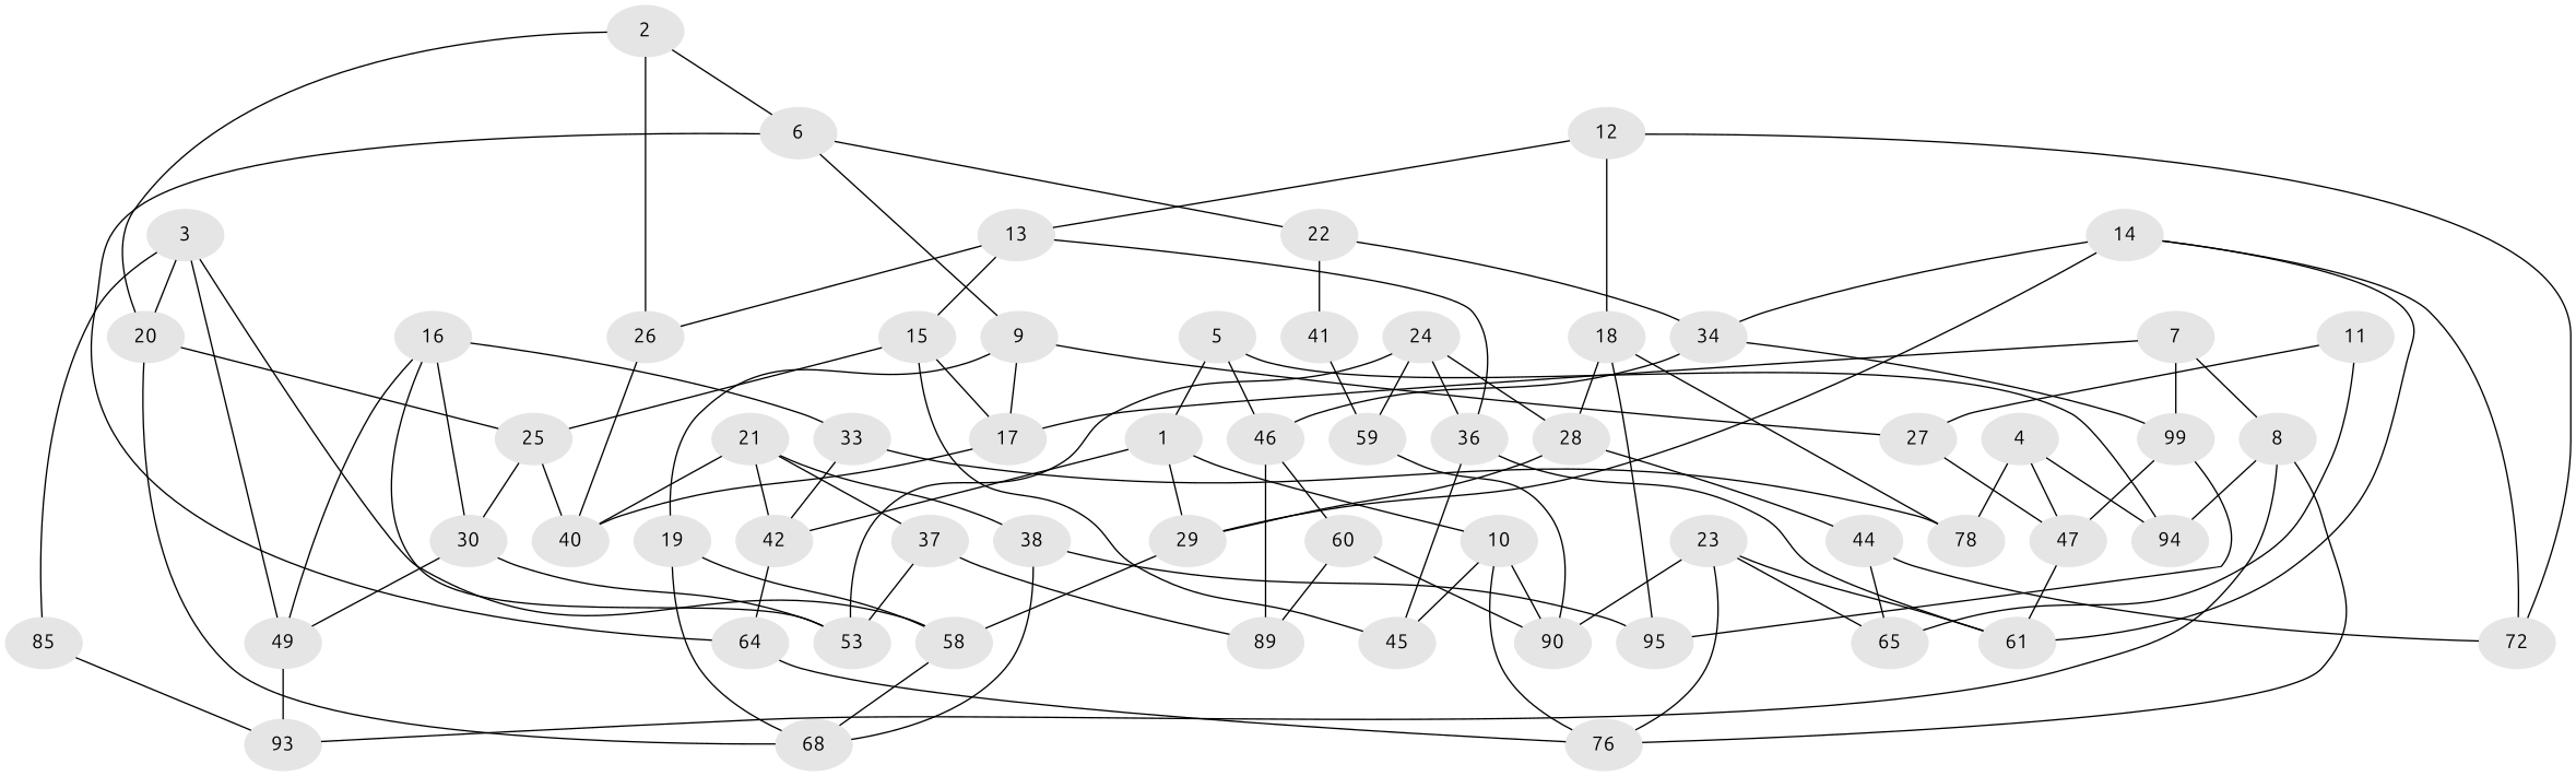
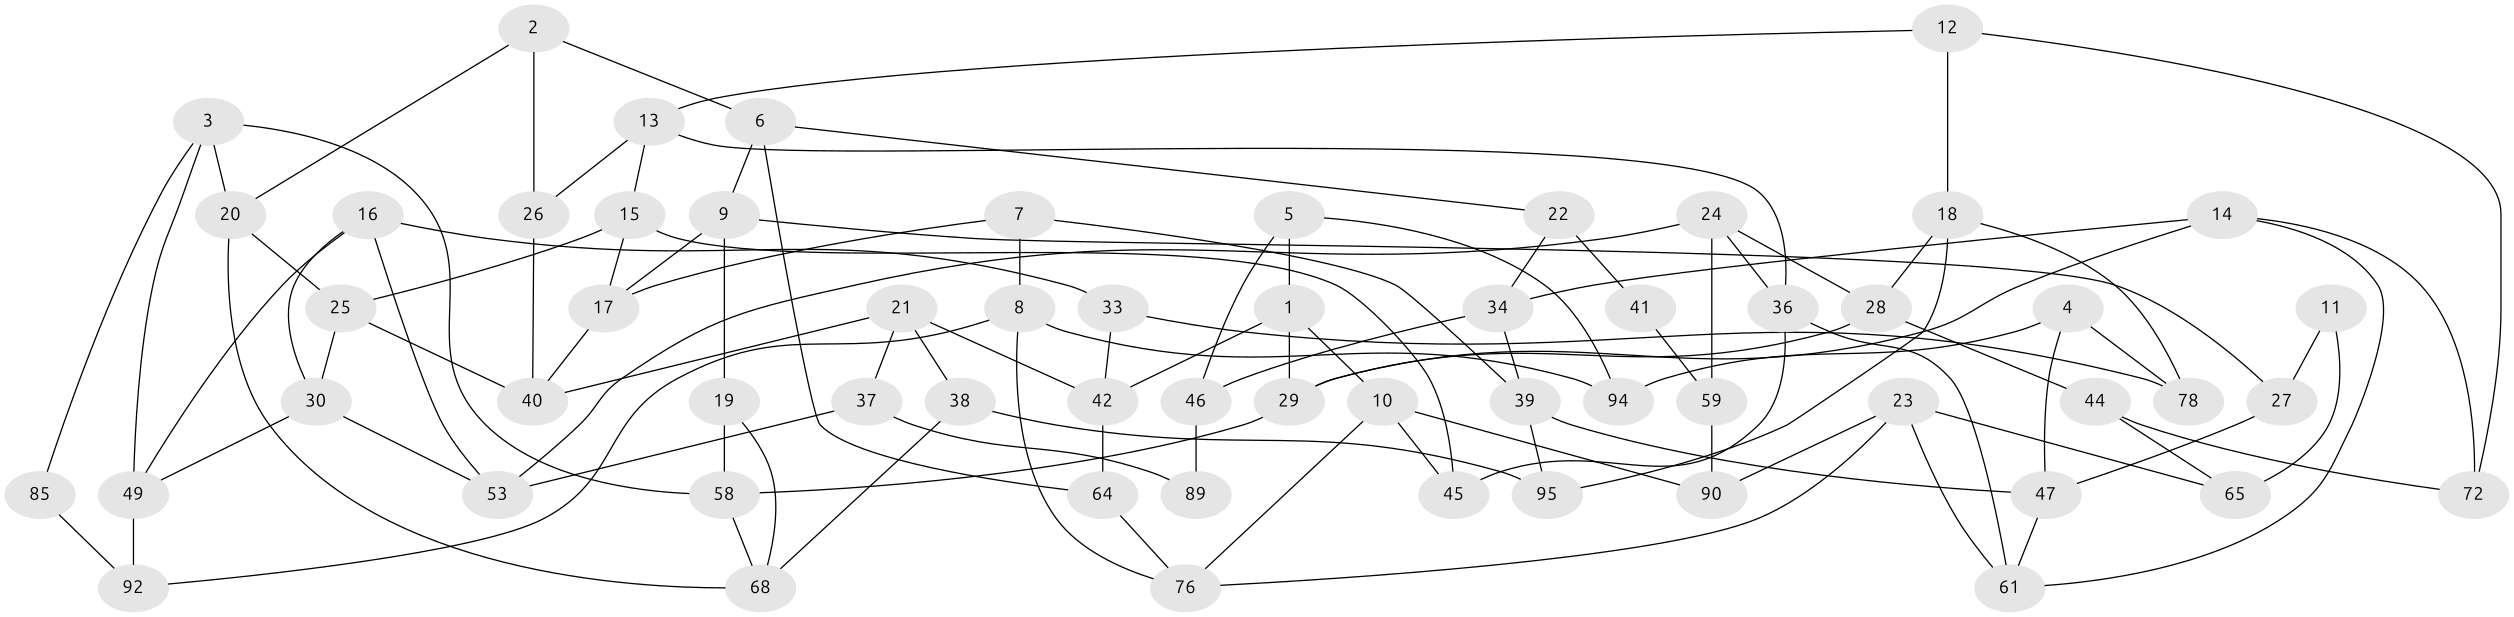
  graph {
    fontname=Ubuntu
    node [color=gray90 fontname=Ubuntu style=filled]
    edge [fontname=Ubuntu]
    10 [super="+97"]
    76 [super="+79"]
    45
    90 [super="+96"]
    1
    29 [super="+80"]
    42 [super="+54"]
    58 [super="+81"]
    64
    2 [super="+87"]
    6 [super="+51"]
    20 [super="+88"]
    26 [super="+53"]
    9 [super="+43"]
    22 [super="+63"]
    25 [super="+71"]
    68 [super="+78"]
    40 [super="+75"]
    3 [super="+91"]
    49 [super="+92"]
    85
-   93
+   93 [label=92]
    47 [super="+83"]
    61 [super="+99"]
    4
    n26 [label=78]
    94
    33 [super="+82"]
    5
    46 [super="+73"]
    89
-   60
    17 [super="+69"]
    19
    27
    34 [super="+98"]
    41 [super="+62"]
    8 [super="+31"]
    7
-   39 [super="+86" label=99]
+   39 [super="+86"]
    95
    11
    65 [super="+77"]
    13 [super="+32"]
    15 [super="+66"]
    36 [super="+67"]
    12
    18 [super="+50"]
    72
    28 [super="+70"]
    14 [super="+35"]
    30 [super="+55"]
    16 [super="+100"]
    n54 [label=53 super="+84"]
    44
    21 [super="+48"]
    37
    38
    59
    23 [super="+57"]
    24 [super="+52"]
    10 -- 76
    10 -- 45
    10 -- 90
    1 -- 10
    1 -- 29
    1 -- 42
    29 -- 58
    42 -- 64
    58 -- 68
    64 -- 76
    2 -- 6
    2 -- 20
    2 -- 26 [weight=2]
    6 -- 64
    6 -- 9
    6 -- 22
    20 -- 25
    20 -- 68
    26 -- 40
    9 -- 17
    9 -- 19
    9 -- 27
    22 -- 34
    22 -- 41 [weight=2]
    25 -- 40
    25 -- 30
    3 -- 58
    3 -- 20
    3 -- 49
    3 -- 85
    49 -- 93
    85 -- 93
    47 -- 61
    4 -- 47
    4 -- n26
    4 -- 94
    33 -- 42
    33 -- n26
    5 -- 1
    5 -- 94
    5 -- 46
    46 -- 89
-   46 -- 60
-   60 -- 90
-   60 -- 89
    17 -- 40
    19 -- 58
    19 -- 68
    27 -- 47
    34 -- 46
    34 -- 39
    41 -- 59
    8 -- 76
    8 -- 93
    8 -- 94
    7 -- 17
    7 -- 8
    7 -- 39
    39 -- 47
    39 -- 95
    11 -- 27
    11 -- 65 [weight=2]
    13 -- 26
    13 -- 15
    13 -- 36
    15 -- 45
    15 -- 25
    15 -- 17
    36 -- 45
    36 -- 61
    12 -- 13
    12 -- 18
    12 -- 72
    18 -- n26
    18 -- 95
    18 -- 28
    28 -- 29
    28 -- 44
    14 -- 29
    14 -- 61
    14 -- 34
    14 -- 72
    30 -- 49
    30 -- n54
    16 -- 49
    16 -- 33
    16 -- 30
    16 -- n54
    44 -- 65
    44 -- 72
    21 -- 42
    21 -- 40
    21 -- 37
    21 -- 38
    37 -- 89
    37 -- n54
    38 -- 68
    38 -- 95
    59 -- 90
    23 -- 76
    23 -- 90
    23 -- 61
    23 -- 65
    24 -- 36
    24 -- 28
    24 -- n54
    24 -- 59
  }
